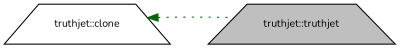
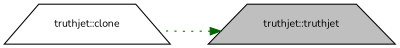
  digraph {
    rankdir=RL
    fontname=Nunito
    node [color=black fontname=Nunito fontsize=10 shape=trapezium style=filled]
    n1 [fillcolor=grey75 fontcolor=black height=0.2 label="truthjet::truthjet" width=0.4]
    n2 [fillcolor=white height=0.2 label="truthjet::clone" width=0.4]
-   n2 -> n1 [color=darkgreen dir=back fontname=Nunito fontsize=10 labelfontname=Helvetica labelfontsize=10 style=dotted]
+   n1 -> n2 [color=darkgreen dir=back fontname=Nunito fontsize=10 labelfontname=Helvetica labelfontsize=10 style=dotted]
  }
